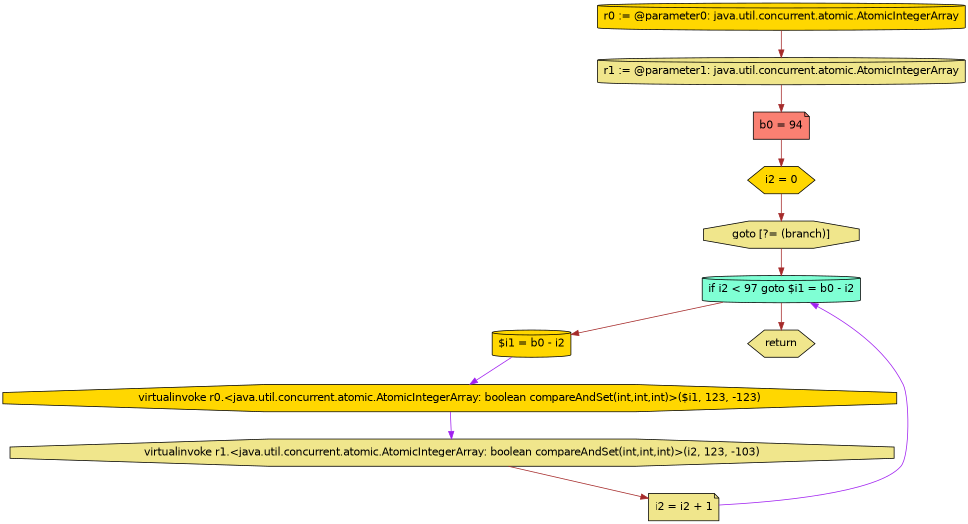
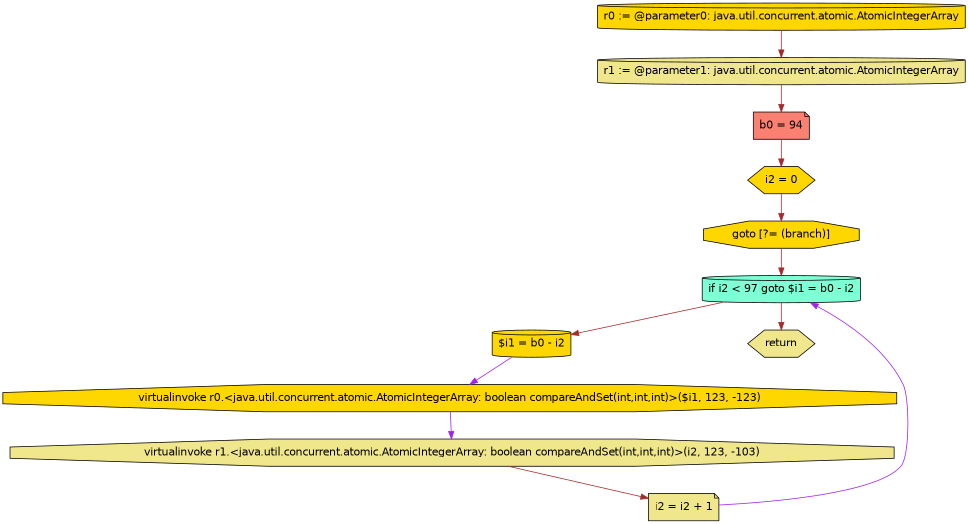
  digraph {
    fontname="DejaVu Sans"
    node [fillcolor=khaki fontname="DejaVu Sans" shape=cylinder style=filled]
    edge [color=brown fontname="DejaVu Sans"]
    "r0 := @parameter0: java.util.concurrent.atomic.AtomicIntegerArray" [fillcolor=gold]
    "r1 := @parameter1: java.util.concurrent.atomic.AtomicIntegerArray"
    n3 [fillcolor=salmon label="b0 = 94" shape=note]
    "i2 = 0" [fillcolor=gold shape=hexagon]
-   "goto [?= (branch)]" [shape=octagon]
+   "goto [?= (branch)]" [fillcolor=gold shape=octagon]
    "if i2 < 97 goto $i1 = b0 - i2" [fillcolor=aquamarine]
    "$i1 = b0 - i2" [fillcolor=gold]
    return [shape=hexagon]
    "virtualinvoke r0.<java.util.concurrent.atomic.AtomicIntegerArray: boolean compareAndSet(int,int,int)>($i1, 123, -123)" [fillcolor=gold shape=octagon]
    "virtualinvoke r1.<java.util.concurrent.atomic.AtomicIntegerArray: boolean compareAndSet(int,int,int)>(i2, 123, -103)" [shape=octagon]
    "i2 = i2 + 1" [shape=note]
    "r0 := @parameter0: java.util.concurrent.atomic.AtomicIntegerArray" -> "r1 := @parameter1: java.util.concurrent.atomic.AtomicIntegerArray"
    "r1 := @parameter1: java.util.concurrent.atomic.AtomicIntegerArray" -> n3
    n3 -> "i2 = 0"
    "i2 = 0" -> "goto [?= (branch)]"
    "goto [?= (branch)]" -> "if i2 < 97 goto $i1 = b0 - i2"
    "if i2 < 97 goto $i1 = b0 - i2" -> "$i1 = b0 - i2"
    "if i2 < 97 goto $i1 = b0 - i2" -> return
    "$i1 = b0 - i2" -> "virtualinvoke r0.<java.util.concurrent.atomic.AtomicIntegerArray: boolean compareAndSet(int,int,int)>($i1, 123, -123)" [color=purple]
    "virtualinvoke r0.<java.util.concurrent.atomic.AtomicIntegerArray: boolean compareAndSet(int,int,int)>($i1, 123, -123)" -> "virtualinvoke r1.<java.util.concurrent.atomic.AtomicIntegerArray: boolean compareAndSet(int,int,int)>(i2, 123, -103)" [color=purple]
    "virtualinvoke r1.<java.util.concurrent.atomic.AtomicIntegerArray: boolean compareAndSet(int,int,int)>(i2, 123, -103)" -> "i2 = i2 + 1"
    "i2 = i2 + 1" -> "if i2 < 97 goto $i1 = b0 - i2" [color=purple]
  }
